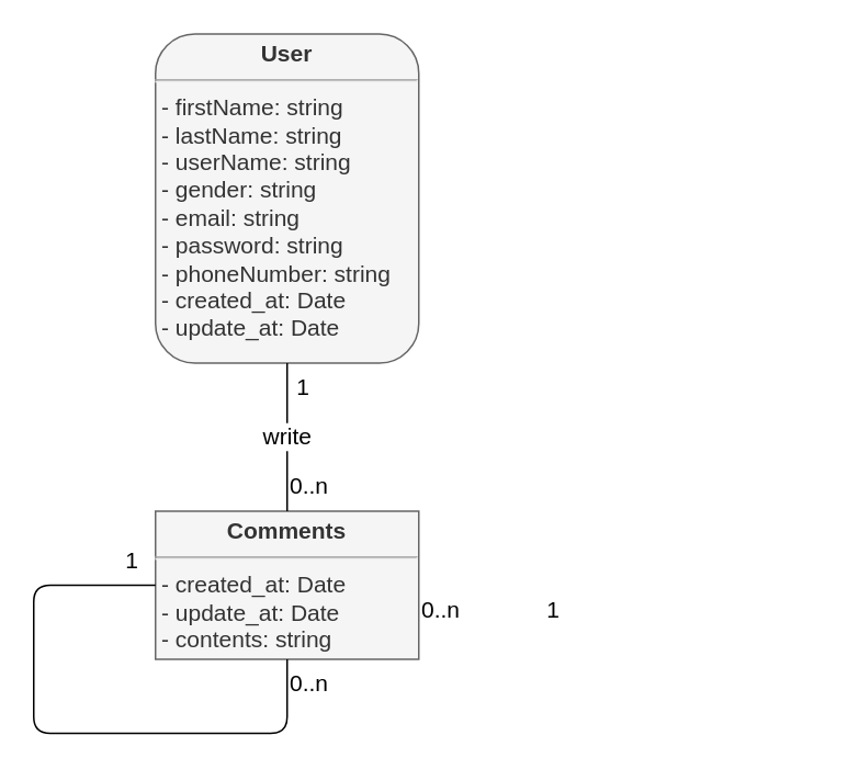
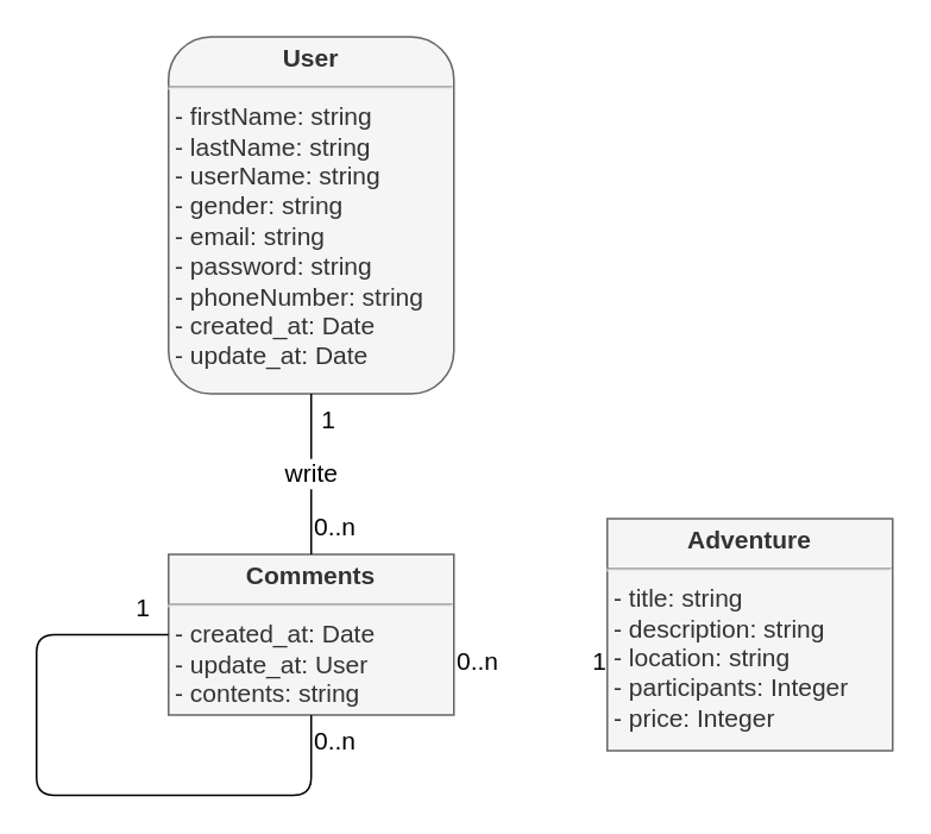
  <mxCell id="0" />
  <mxCell id="1" parent="0" />
- <mxCell id="3" value="&lt;p style=&quot;margin: 4px 0px 0px; text-align: center; font-size: 14px;&quot;&gt;&lt;b style=&quot;font-size: 14px;&quot;&gt;&lt;font style=&quot;font-size: 14px;&quot;&gt;Comments&lt;/font&gt;&lt;/b&gt;&lt;/p&gt;&lt;hr style=&quot;font-size: 14px;&quot;&gt;&lt;p style=&quot;margin: 0px 0px 0px 4px; font-size: 14px;&quot;&gt;- created_at: Date&lt;/p&gt;&lt;p style=&quot;margin: 0px 0px 0px 4px; font-size: 14px;&quot;&gt;&lt;span style=&quot;font-size: 14px;&quot;&gt;- update_at: Date&lt;/span&gt;&lt;/p&gt;&lt;p style=&quot;margin: 0px 0px 0px 4px; font-size: 14px;&quot;&gt;&lt;span style=&quot;font-size: 14px;&quot;&gt;- contents: string&lt;/span&gt;&lt;br style=&quot;font-size: 14px;&quot;&gt;&lt;/p&gt;" style="verticalAlign=top;align=left;overflow=fill;fontSize=14;fontFamily=Helvetica;html=1;fillColor=#f5f5f5;strokeColor=#666666;fontColor=#333333;" vertex="1" parent="1"><mxGeometry x="94" y="310" width="160" height="90" as="geometry" /></mxCell>
+ <mxCell id="2" value="&lt;p style=&quot;margin: 4px 0px 0px ; text-align: center ; font-size: 14px&quot;&gt;&lt;b style=&quot;font-size: 14px&quot;&gt;&lt;font style=&quot;font-size: 14px&quot;&gt;Adventure&lt;/font&gt;&lt;/b&gt;&lt;/p&gt;&lt;hr style=&quot;font-size: 14px&quot;&gt;&lt;p style=&quot;margin: 0px 0px 0px 4px ; font-size: 14px&quot;&gt;&lt;span style=&quot;font-size: 14px&quot;&gt;- title: string&lt;/span&gt;&lt;br style=&quot;font-size: 14px&quot;&gt;&lt;/p&gt;&lt;p style=&quot;margin: 0px 0px 0px 4px ; font-size: 14px&quot;&gt;&lt;font style=&quot;font-size: 14px&quot;&gt;- description: string&lt;br style=&quot;font-size: 14px&quot;&gt;&lt;/font&gt;&lt;/p&gt;&lt;p style=&quot;margin: 0px 0px 0px 4px ; font-size: 14px&quot;&gt;&lt;font style=&quot;font-size: 14px&quot;&gt;- location: string&lt;/font&gt;&lt;/p&gt;&lt;p style=&quot;margin: 0px 0px 0px 4px ; font-size: 14px&quot;&gt;&lt;font style=&quot;font-size: 14px&quot;&gt;- participants: Integer&lt;br style=&quot;font-size: 14px&quot;&gt;&lt;/font&gt;&lt;/p&gt;&lt;p style=&quot;margin: 0px 0px 0px 4px ; font-size: 14px&quot;&gt;&lt;font style=&quot;font-size: 14px&quot;&gt;- price: Integer&lt;/font&gt;&lt;/p&gt;" style="verticalAlign=top;align=left;overflow=fill;fontSize=14;fontFamily=Helvetica;html=1;fillColor=#f5f5f5;strokeColor=#666666;fontColor=#333333;" vertex="1" parent="1"><mxGeometry x="340" y="290" width="160" height="130" as="geometry" /></mxCell>
+ <mxCell id="3" value="&lt;p style=&quot;margin: 4px 0px 0px; text-align: center; font-size: 14px;&quot;&gt;&lt;b style=&quot;font-size: 14px;&quot;&gt;&lt;font style=&quot;font-size: 14px;&quot;&gt;Comments&lt;/font&gt;&lt;/b&gt;&lt;/p&gt;&lt;hr style=&quot;font-size: 14px;&quot;&gt;&lt;p style=&quot;margin: 0px 0px 0px 4px; font-size: 14px;&quot;&gt;- created_at: Date&lt;/p&gt;&lt;p style=&quot;margin: 0px 0px 0px 4px; font-size: 14px;&quot;&gt;&lt;span style=&quot;font-size: 14px;&quot;&gt;- update_at: User&lt;/span&gt;&lt;/p&gt;&lt;p style=&quot;margin: 0px 0px 0px 4px; font-size: 14px;&quot;&gt;&lt;span style=&quot;font-size: 14px;&quot;&gt;- contents: string&lt;/span&gt;&lt;br style=&quot;font-size: 14px;&quot;&gt;&lt;/p&gt;" style="verticalAlign=top;align=left;overflow=fill;fontSize=14;fontFamily=Helvetica;html=1;fillColor=#f5f5f5;strokeColor=#666666;fontColor=#333333;" vertex="1" parent="1"><mxGeometry x="94" y="310" width="160" height="90" as="geometry" /></mxCell>
  <mxCell id="4" value="" style="endArrow=none;html=1;exitX=0;exitY=0.5;exitDx=0;exitDy=0;entryX=0.5;entryY=1;entryDx=0;entryDy=0;fontSize=14;" edge="1" parent="1" source="3" target="3"><mxGeometry width="50" height="50" relative="1" as="geometry"><mxPoint x="220" y="585" as="sourcePoint" /><mxPoint x="270" y="535" as="targetPoint" /><Array as="points"><mxPoint x="20" y="355" /><mxPoint x="20" y="445" /><mxPoint x="44" y="445" /><mxPoint x="174" y="445" /></Array></mxGeometry></mxCell>
  <mxCell id="5" value="1" style="resizable=0;html=1;align=right;verticalAlign=top;labelBackgroundColor=#ffffff;fontSize=14;" connectable="0" vertex="1" parent="1"><mxGeometry x="84" y="325" as="geometry" /></mxCell>
  <mxCell id="6" value="0..n" style="resizable=0;html=1;align=left;verticalAlign=top;labelBackgroundColor=#ffffff;fontSize=14;" connectable="0" vertex="1" parent="1"><mxGeometry x="174" y="400" as="geometry" /></mxCell>
  <mxCell id="7" value="&lt;p style=&quot;margin: 4px 0px 0px ; text-align: center ; font-size: 14px&quot;&gt;&lt;b style=&quot;font-size: 14px&quot;&gt;&lt;font style=&quot;font-size: 14px&quot;&gt;User&lt;/font&gt;&lt;/b&gt;&lt;/p&gt;&lt;hr style=&quot;font-size: 14px&quot;&gt;&lt;p style=&quot;margin: 0px 0px 0px 4px ; font-size: 14px&quot;&gt;&lt;span style=&quot;font-size: 14px&quot;&gt;- firstName: string&lt;/span&gt;&lt;br style=&quot;font-size: 14px&quot;&gt;&lt;/p&gt;&lt;p style=&quot;margin: 0px 0px 0px 4px ; font-size: 14px&quot;&gt;&lt;font style=&quot;font-size: 14px&quot;&gt;- lastName: string&lt;br style=&quot;font-size: 14px&quot;&gt;&lt;/font&gt;&lt;/p&gt;&lt;p style=&quot;margin: 0px 0px 0px 4px ; font-size: 14px&quot;&gt;&lt;font style=&quot;font-size: 14px&quot;&gt;- userName: string&lt;/font&gt;&lt;/p&gt;&lt;p style=&quot;margin: 0px 0px 0px 4px ; font-size: 14px&quot;&gt;&lt;font style=&quot;font-size: 14px&quot;&gt;- gender: string&lt;/font&gt;&lt;/p&gt;&lt;p style=&quot;margin: 0px 0px 0px 4px ; font-size: 14px&quot;&gt;&lt;font style=&quot;font-size: 14px&quot;&gt;- email: string&lt;/font&gt;&lt;/p&gt;&lt;p style=&quot;margin: 0px 0px 0px 4px ; font-size: 14px&quot;&gt;&lt;font style=&quot;font-size: 14px&quot;&gt;- password: string&lt;/font&gt;&lt;/p&gt;&lt;p style=&quot;margin: 0px 0px 0px 4px ; font-size: 14px&quot;&gt;&lt;font style=&quot;font-size: 14px&quot;&gt;- phoneNumber: string&lt;/font&gt;&lt;/p&gt;&lt;p style=&quot;margin: 0px 0px 0px 4px ; font-size: 14px&quot;&gt;&lt;font style=&quot;font-size: 14px&quot;&gt;- created_at: Date&lt;/font&gt;&lt;/p&gt;&lt;p style=&quot;margin: 0px 0px 0px 4px ; font-size: 14px&quot;&gt;&lt;font style=&quot;font-size: 14px&quot;&gt;- update_at: Date&lt;/font&gt;&lt;/p&gt;&lt;p style=&quot;margin: 0px 0px 0px 4px ; font-size: 14px&quot;&gt;&lt;br style=&quot;font-size: 14px&quot;&gt;&lt;/p&gt;" style="verticalAlign=top;align=left;overflow=fill;fontSize=14;fontFamily=Helvetica;html=1;fillColor=#f5f5f5;strokeColor=#666666;fontColor=#333333;rounded=1;" vertex="1" parent="1"><mxGeometry x="94" y="20" width="160" height="200" as="geometry" /></mxCell>
  <mxCell id="8" value="write" style="endArrow=none;html=1;endSize=12;startArrow=none;startSize=14;startFill=0;edgeStyle=orthogonalEdgeStyle;exitX=0.5;exitY=1;exitDx=0;exitDy=0;entryX=0.5;entryY=0;entryDx=0;entryDy=0;endFill=0;fontSize=14;" edge="1" parent="1" source="7"><mxGeometry relative="1" as="geometry"><mxPoint x="264" y="220" as="sourcePoint" /><mxPoint x="174" y="310" as="targetPoint" /></mxGeometry></mxCell>
  <mxCell id="9" value="0..n" style="resizable=0;html=1;align=left;verticalAlign=top;labelBackgroundColor=#ffffff;fontSize=14;" connectable="0" vertex="1" parent="8"><mxGeometry x="-1" relative="1" as="geometry"><mxPoint y="60" as="offset" /></mxGeometry></mxCell>
  <mxCell id="10" value="1" style="resizable=0;html=1;align=right;verticalAlign=top;labelBackgroundColor=#ffffff;fontSize=14;" connectable="0" vertex="1" parent="8"><mxGeometry x="1" relative="1" as="geometry"><mxPoint x="14" y="-90" as="offset" /></mxGeometry></mxCell>
  <mxCell id="11" value="0..n" style="resizable=0;html=1;align=left;verticalAlign=top;labelBackgroundColor=#ffffff;fontSize=14;" connectable="0" vertex="1" parent="1"><mxGeometry x="254" y="355" as="geometry" /></mxCell>
  <mxCell id="12" value="1" style="resizable=0;html=1;align=right;verticalAlign=top;labelBackgroundColor=#ffffff;fontSize=14;" connectable="0" vertex="1" parent="1"><mxGeometry x="340" y="355" as="geometry" /></mxCell>
